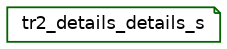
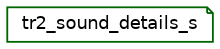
  digraph {
    rankdir=TB
-   n1 [color=darkgreen fillcolor=white fontname=Helvetica fontsize=10 height=0.2 label=tr2_details_details_s shape=note style=filled width=0.4]
+   n1 [color=darkgreen fillcolor=white fontname=Helvetica fontsize=10 height=0.2 label=tr2_sound_details_s shape=note style=filled width=0.4]
  }
